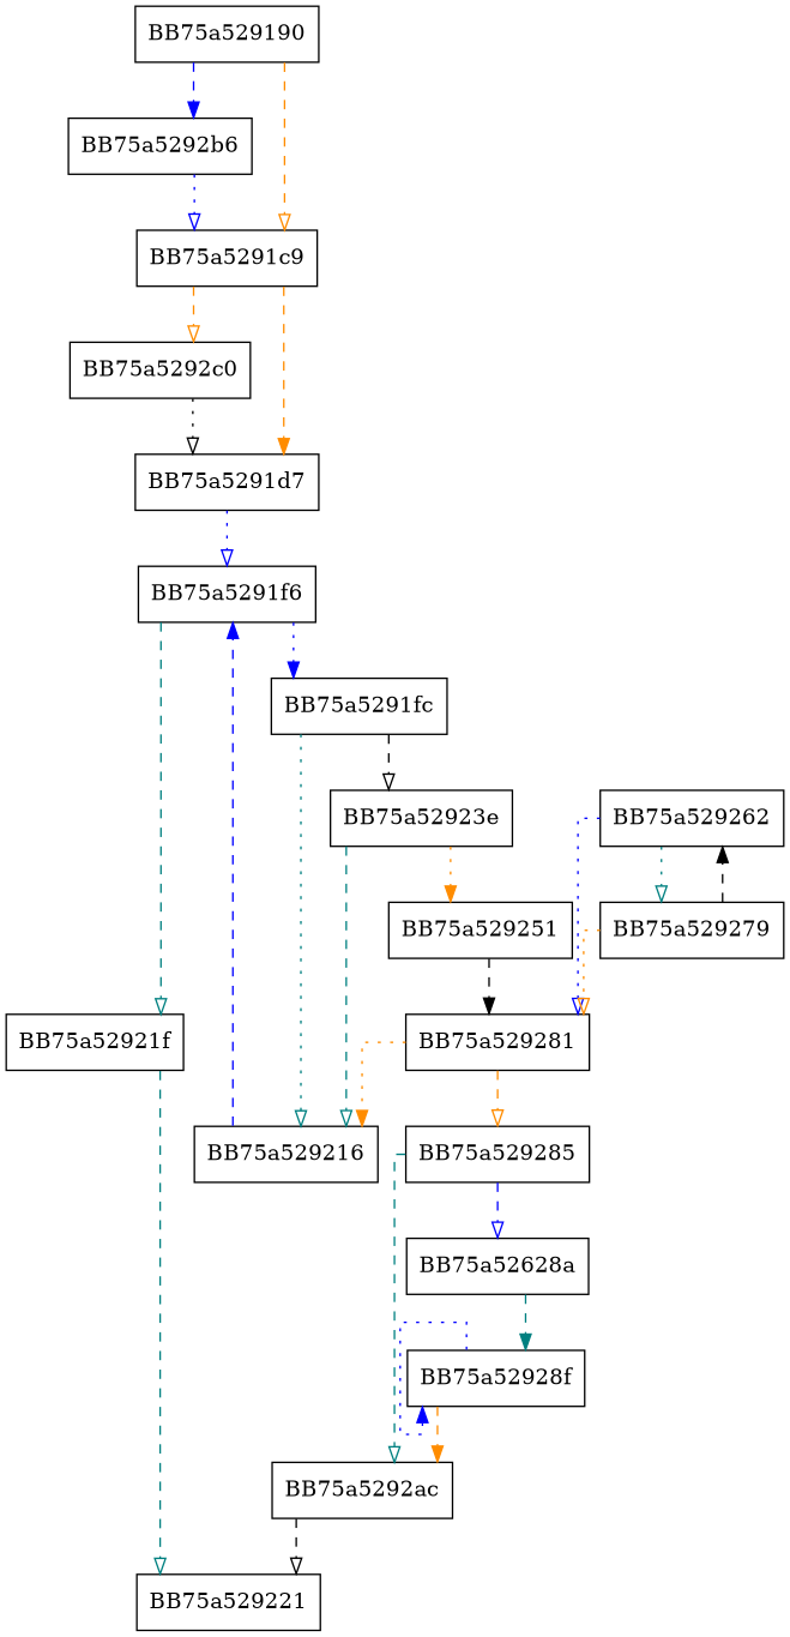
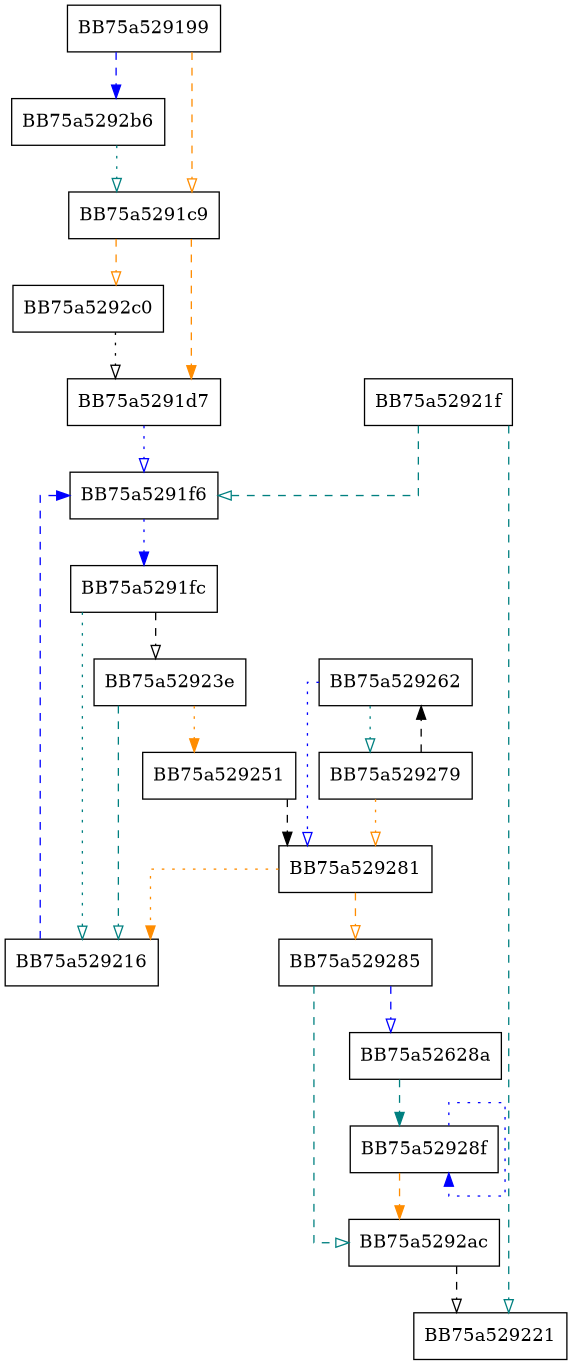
  digraph {
    splines=ortho
    node [shape=box]
    edge [arrowhead=onormal color=darkorange style=dashed]
-   BB75a529190
+   BB75a529190 [label=BB75a529199]
    BB75a5292b6
    BB75a5291c9
    BB75a5292c0
    BB75a5291d7
    BB75a5291f6
    BB75a52921f
    BB75a5291fc
    BB75a529221
    BB75a52923e
    BB75a529216
    BB75a529251
    BB75a529281
    BB75a529285
    BB75a529262
    BB75a529279
    BB75a5292ac
    n18 [label=BB75a52628a]
    BB75a52928f
    BB75a529190 -> BB75a5292b6 [arrowhead=normal color=blue]
    BB75a529190 -> BB75a5291c9
-   BB75a5292b6 -> BB75a5291c9 [color=blue style=dotted]
+   BB75a5292b6 -> BB75a5291c9 [color=teal style=dotted]
    BB75a5291c9 -> BB75a5292c0
    BB75a5291c9 -> BB75a5291d7 [arrowhead=normal]
    BB75a5292c0 -> BB75a5291d7 [color=black style=dotted]
    BB75a5291d7 -> BB75a5291f6 [color=blue style=dotted]
-   BB75a5291f6 -> BB75a52921f [color=teal]
+   BB75a52921f -> BB75a5291f6 [color=teal]
    BB75a5291f6 -> BB75a5291fc [arrowhead=normal color=blue style=dotted]
    BB75a52921f -> BB75a529221 [color=teal]
    BB75a5291fc -> BB75a52923e [color=black]
    BB75a5291fc -> BB75a529216 [color=teal style=dotted]
    BB75a52923e -> BB75a529216 [color=teal]
    BB75a52923e -> BB75a529251 [arrowhead=normal style=dotted]
    BB75a529216 -> BB75a5291f6 [arrowhead=normal color=blue]
    BB75a529251 -> BB75a529281 [arrowhead=normal color=black]
    BB75a529281 -> BB75a529216 [arrowhead=normal style=dotted]
    BB75a529281 -> BB75a529285
    BB75a529285 -> BB75a5292ac [color=teal]
    BB75a529285 -> n18 [color=blue]
    BB75a529262 -> BB75a529281 [color=blue style=dotted]
    BB75a529262 -> BB75a529279 [color=teal style=dotted]
    BB75a529279 -> BB75a529281 [style=dotted]
    BB75a529279 -> BB75a529262 [arrowhead=normal color=black]
    BB75a5292ac -> BB75a529221 [color=black]
    n18 -> BB75a52928f [arrowhead=normal color=teal]
    BB75a52928f -> BB75a5292ac [arrowhead=normal]
    BB75a52928f -> BB75a52928f [arrowhead=normal color=blue style=dotted]
  }
